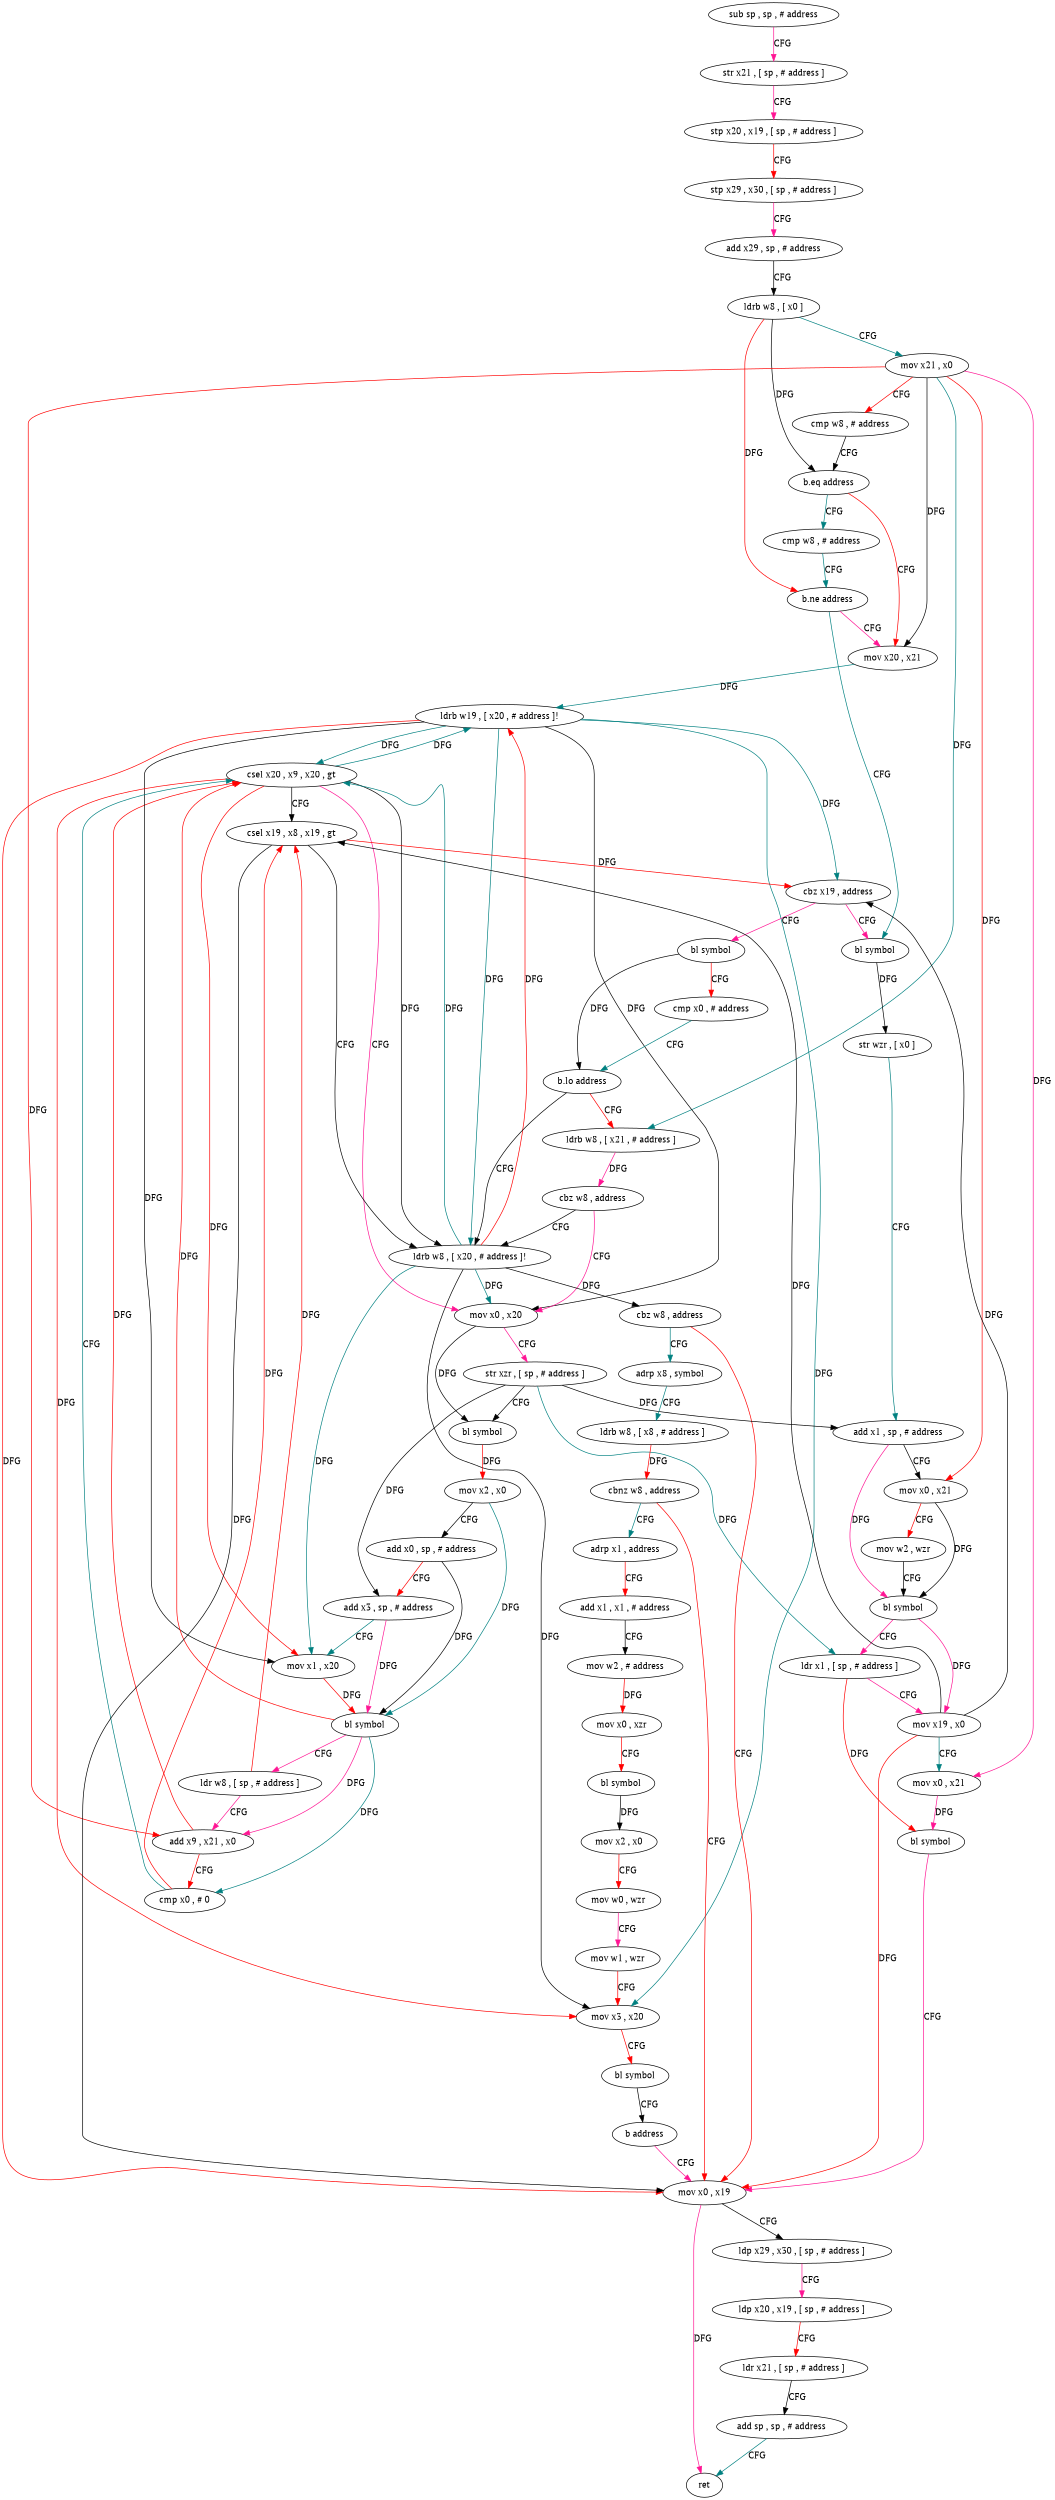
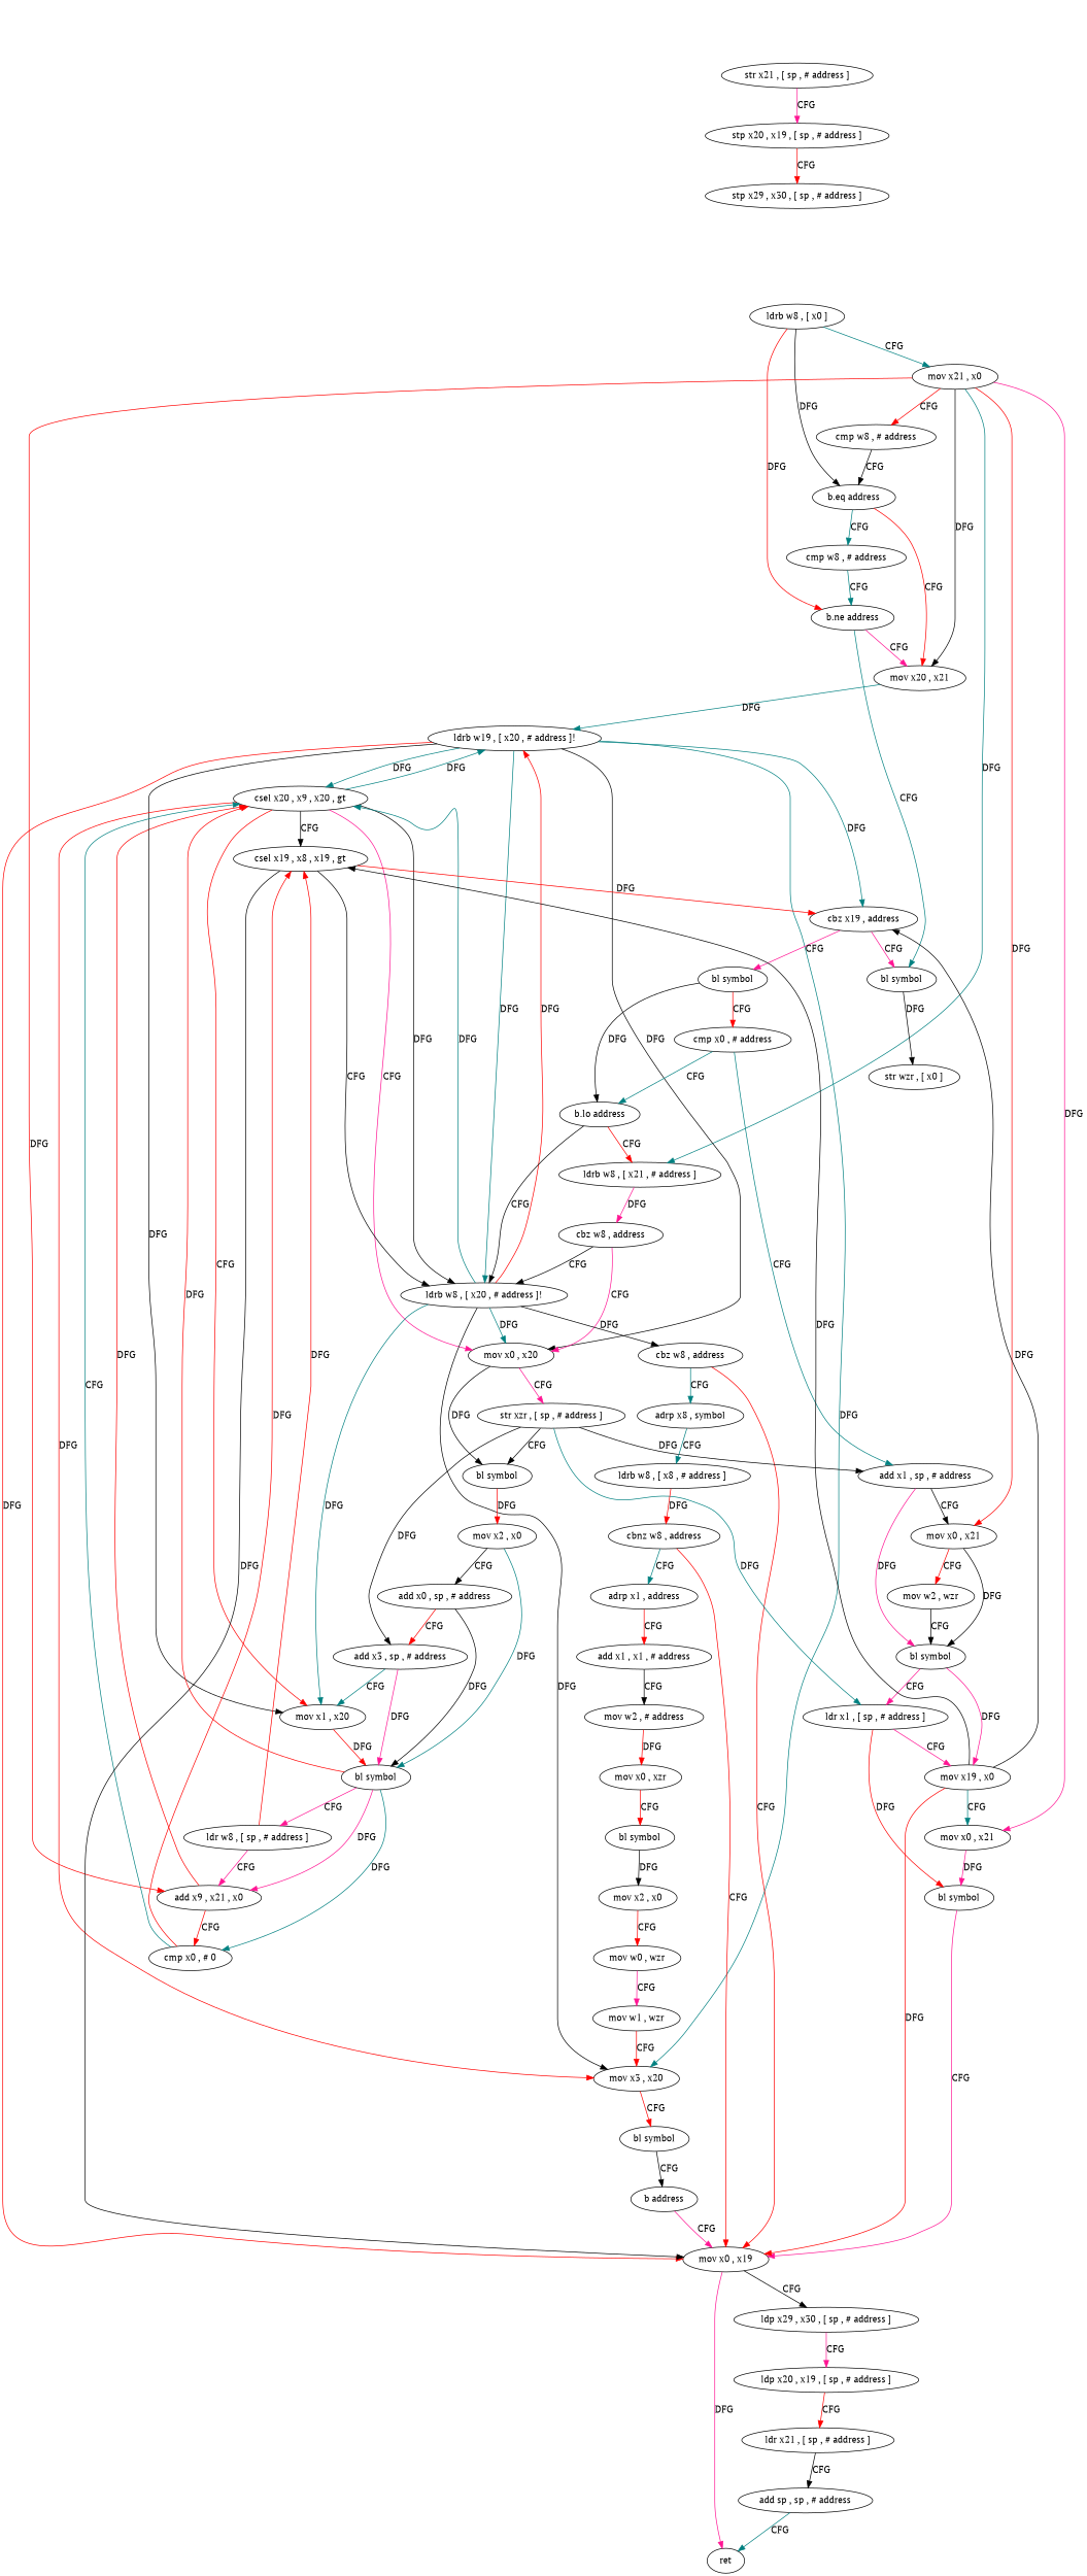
  digraph {
    fontname="PT Serif"
    node [fontname="PT Serif"]
    edge [color=red fontname="PT Serif"]
-   n1 [label="sub sp , sp , # address"]
    n2 [label="str x21 , [ sp , # address ]"]
    n3 [label="stp x20 , x19 , [ sp , # address ]"]
    n4 [label="stp x29 , x30 , [ sp , # address ]"]
-   n5 [label="add x29 , sp , # address"]
    n6 [label="ldrb w8 , [ x0 ]"]
    n7 [label="mov x21 , x0"]
    n8 [label="b.eq address"]
    n9 [label="b.ne address"]
    n10 [label="cmp w8 , # address"]
    n11 [label="mov x20 , x21"]
    n12 [label="mov x0 , x21"]
    n13 [label="mov x0 , x21"]
    n14 [label="ldrb w8 , [ x21 , # address ]"]
    n15 [label="add x9 , x21 , x0"]
    n16 [label="cmp w8 , # address"]
    n17 [label="bl symbol"]
    n18 [label="ldrb w19 , [ x20 , # address ]!"]
    n19 [label="bl symbol"]
    n20 [label="mov w2 , wzr"]
    n21 [label="bl symbol"]
    n22 [label="cbz w8 , address"]
    n23 [label="csel x20 , x9 , x20 , gt"]
    n24 [label="cmp x0 , # 0"]
    n25 [label="cbz x19 , address"]
    n26 [label="mov x0 , x19"]
    n27 [label="ldrb w8 , [ x20 , # address ]!"]
    n28 [label="mov x0 , x20"]
    n29 [label="mov x1 , x20"]
    n30 [label="mov x3 , x20"]
    n31 [label="bl symbol"]
    n32 [label="ldp x29 , x30 , [ sp , # address ]"]
    n33 [label=ret]
    n34 [label="cbz w8 , address"]
    n35 [label="str xzr , [ sp , # address ]"]
    n36 [label="bl symbol"]
    n37 [label="bl symbol"]
    n38 [label="csel x19 , x8 , x19 , gt"]
    n39 [label="bl symbol"]
    n40 [label="str wzr , [ x0 ]"]
    n41 [label="cmp x0 , # address"]
    n42 [label="b.lo address"]
    n43 [label="add x1 , sp , # address"]
    n44 [label="ldr x1 , [ sp , # address ]"]
    n45 [label="mov x19 , x0"]
    n46 [label="ldp x20 , x19 , [ sp , # address ]"]
    n47 [label="adrp x8 , symbol"]
    n48 [label="ldrb w8 , [ x8 , # address ]"]
    n49 [label="cbnz w8 , address"]
    n50 [label="add x3 , sp , # address"]
    n51 [label="mov x2 , x0"]
    n52 [label="ldr x21 , [ sp , # address ]"]
    n53 [label="add sp , sp , # address"]
    n54 [label="adrp x1 , address"]
    n55 [label="add x1 , x1 , # address"]
    n56 [label="mov w2 , # address"]
    n57 [label="add x0 , sp , # address"]
    n58 [label="ldr w8 , [ sp , # address ]"]
    n59 [label="mov x0 , xzr"]
    n60 [label="bl symbol"]
    n61 [label="mov x2 , x0"]
    n62 [label="mov w0 , wzr"]
    n63 [label="mov w1 , wzr"]
    n64 [label="b address"]
-   n1 -> n2 [color=deeppink label=CFG]
    n2 -> n3 [color=deeppink label=CFG]
    n3 -> n4 [label=CFG]
-   n4 -> n5 [color=deeppink label=CFG]
-   n5 -> n6 [color=black label=CFG]
    n6 -> n7 [color=teal label=CFG]
    n6 -> n8 [color=black label=DFG]
    n6 -> n9 [label=DFG]
    n7 -> n10 [label=CFG]
    n7 -> n11 [color=black label=DFG]
    n7 -> n12 [label=DFG]
    n7 -> n13 [color=deeppink label=DFG]
    n7 -> n14 [color=teal label=DFG]
    n7 -> n15 [label=DFG]
    n8 -> n11 [label=CFG]
    n8 -> n16 [color=teal label=CFG]
    n9 -> n11 [color=deeppink label=CFG]
    n9 -> n17 [color=teal label=CFG]
    n10 -> n8 [color=black label=CFG]
    n11 -> n18 [color=teal label=DFG]
    n12 -> n19 [color=black label=DFG]
    n12 -> n20 [label=CFG]
    n13 -> n21 [color=deeppink label=DFG]
    n14 -> n22 [color=deeppink label=DFG]
    n15 -> n23 [label=DFG]
    n15 -> n24 [label=CFG]
    n16 -> n9 [color=teal label=CFG]
    n17 -> n40 [color=black label=DFG]
    n18 -> n23 [color=teal label=DFG]
    n18 -> n25 [color=teal label=DFG]
    n18 -> n26 [label=DFG]
    n18 -> n27 [color=teal label=DFG]
    n18 -> n28 [color=black label=DFG]
    n18 -> n29 [color=black label=DFG]
    n18 -> n30 [color=teal label=DFG]
    n19 -> n44 [color=deeppink label=CFG]
    n19 -> n45 [color=deeppink label=DFG]
    n20 -> n19 [color=black label=CFG]
    n21 -> n26 [color=deeppink label=CFG]
    n22 -> n27 [color=black label=CFG]
    n22 -> n28 [color=deeppink label=CFG]
    n23 -> n18 [color=teal label=DFG]
    n23 -> n27 [color=black label=DFG]
    n23 -> n28 [color=deeppink label=CFG]
-   n23 -> n29 [label=DFG]
+   n23 -> n29 [label=CFG]
    n23 -> n30 [label=DFG]
    n23 -> n38 [color=black label=CFG]
    n24 -> n23 [color=teal label=CFG]
    n24 -> n38 [label=DFG]
    n25 -> n17 [color=deeppink label=CFG]
    n25 -> n31 [color=deeppink label=CFG]
    n26 -> n32 [color=black label=CFG]
    n26 -> n33 [color=deeppink label=DFG]
    n27 -> n18 [label=DFG]
    n27 -> n23 [color=teal label=DFG]
    n27 -> n28 [color=teal label=DFG]
    n27 -> n29 [color=teal label=DFG]
    n27 -> n30 [color=black label=DFG]
    n27 -> n34 [color=black label=DFG]
    n28 -> n35 [color=deeppink label=CFG]
    n28 -> n36 [color=black label=DFG]
    n29 -> n37 [label=DFG]
    n30 -> n39 [label=CFG]
    n31 -> n41 [label=CFG]
    n31 -> n42 [color=black label=DFG]
    n32 -> n46 [color=deeppink label=CFG]
    n34 -> n26 [label=CFG]
    n34 -> n47 [color=teal label=CFG]
    n35 -> n36 [color=black label=CFG]
    n35 -> n43 [color=black label=DFG]
    n35 -> n44 [color=teal label=DFG]
    n35 -> n50 [color=black label=DFG]
    n36 -> n51 [label=DFG]
    n37 -> n15 [color=deeppink label=DFG]
    n37 -> n23 [label=DFG]
    n37 -> n24 [color=teal label=DFG]
    n37 -> n58 [color=deeppink label=CFG]
    n38 -> n25 [label=DFG]
    n38 -> n26 [color=black label=DFG]
    n38 -> n27 [color=black label=CFG]
    n39 -> n64 [color=black label=CFG]
-   n40 -> n43 [color=teal label=CFG]
+   n41 -> n43 [color=teal label=CFG]
    n41 -> n42 [color=teal label=CFG]
    n42 -> n14 [label=CFG]
    n42 -> n27 [color=black label=CFG]
    n43 -> n12 [color=black label=CFG]
    n43 -> n19 [color=deeppink label=DFG]
    n44 -> n21 [label=DFG]
    n44 -> n45 [color=deeppink label=CFG]
    n45 -> n13 [color=teal label=CFG]
    n45 -> n25 [color=black label=DFG]
    n45 -> n26 [label=DFG]
    n45 -> n38 [color=black label=DFG]
    n46 -> n52 [label=CFG]
    n47 -> n48 [color=teal label=CFG]
    n48 -> n49 [label=DFG]
    n49 -> n26 [label=CFG]
    n49 -> n54 [color=teal label=CFG]
    n50 -> n29 [color=teal label=CFG]
    n50 -> n37 [color=deeppink label=DFG]
    n51 -> n37 [color=teal label=DFG]
    n51 -> n57 [color=black label=CFG]
    n52 -> n53 [color=black label=CFG]
    n53 -> n33 [color=teal label=CFG]
    n54 -> n55 [label=CFG]
    n55 -> n56 [color=black label=CFG]
    n56 -> n59 [label=DFG]
    n57 -> n37 [color=black label=DFG]
    n57 -> n50 [label=CFG]
    n58 -> n15 [color=deeppink label=CFG]
    n58 -> n38 [label=DFG]
    n59 -> n60 [label=CFG]
    n60 -> n61 [color=black label=DFG]
    n61 -> n62 [label=CFG]
    n62 -> n63 [color=deeppink label=CFG]
    n63 -> n30 [label=CFG]
    n64 -> n26 [color=deeppink label=CFG]
  }
